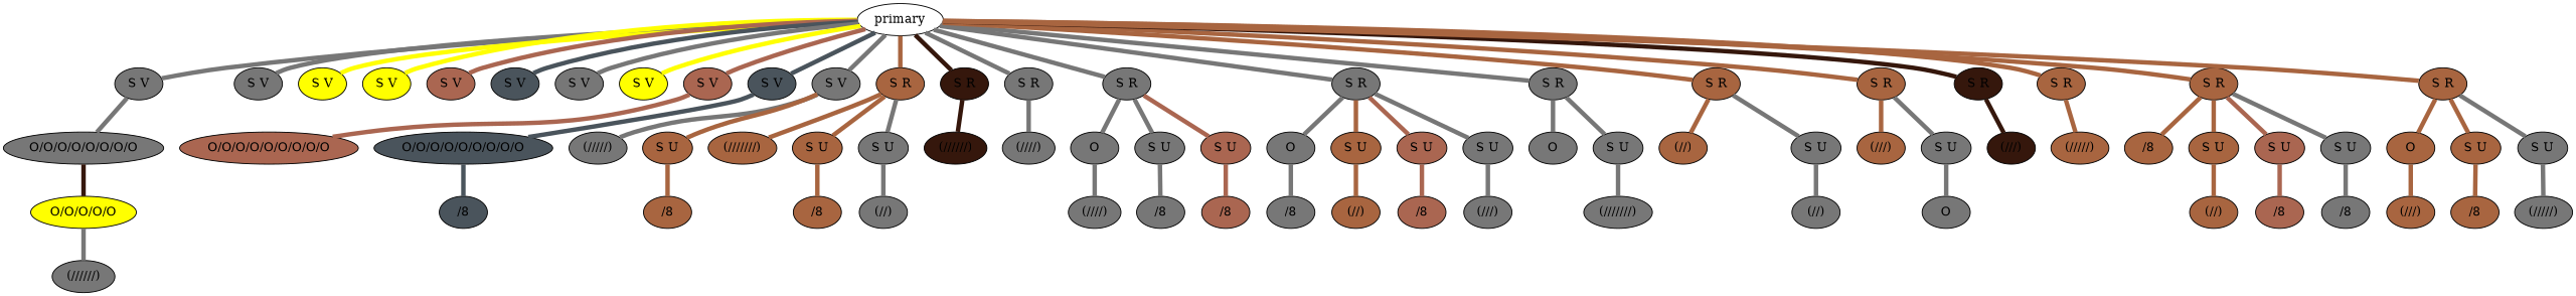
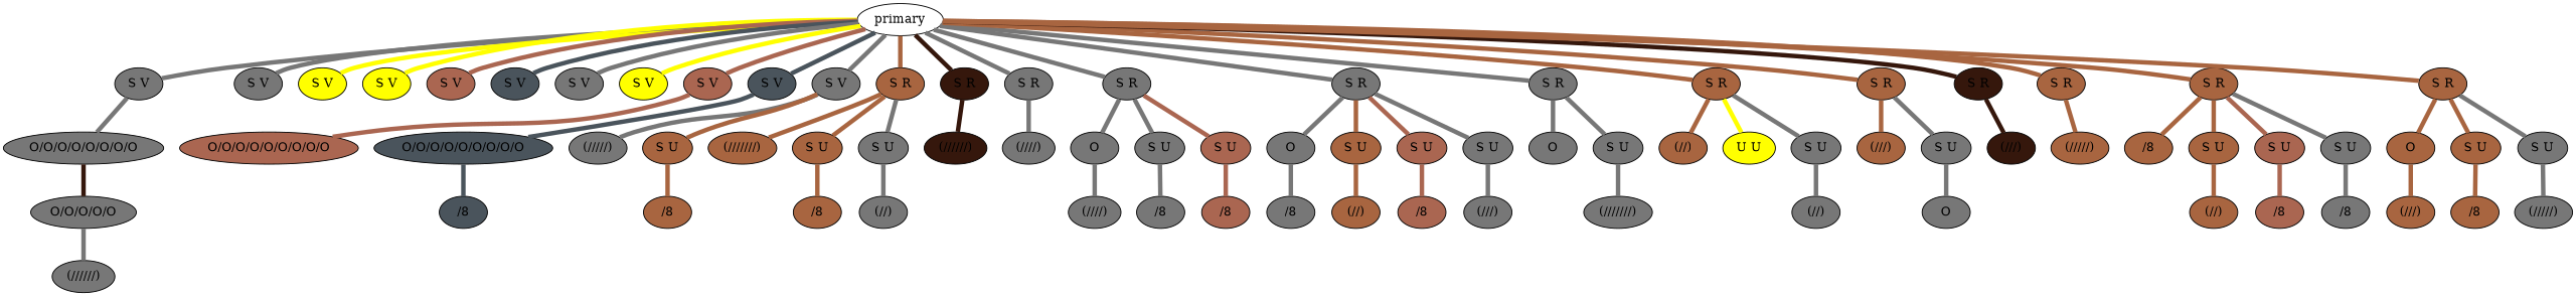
  graph {
    rankdir=TB
    node [fillcolor="#777777" style=filled]
    edge [color="#777777" penwidth=5]
    n1 [label="S V"]
    n2 [label="O/O/O/O/O/O/O/O"]
    primary [fillcolor="" style=""]
    n4 [label="S V"]
    n5 [fillcolor=yellow label="S V"]
    n6 [fillcolor=yellow label="S V"]
    n7 [fillcolor="#AA6651" label="S V"]
    n8 [fillcolor="#4A545C" label="S V"]
    n9 [label="S V"]
    n10 [fillcolor=yellow label="S V"]
    n11 [fillcolor="#AA6651" label="S V"]
    n12 [fillcolor="#4A545C" label="S V"]
    n13 [label="S V"]
    n14 [fillcolor="#A86540" label="S R"]
    n15 [fillcolor="#35170C" label="S R"]
    n16 [label="S R"]
    n17 [label="S R"]
    n18 [label="S R"]
    n19 [label="S R"]
    n20 [fillcolor="#A86540" label="S R"]
    n21 [fillcolor="#A86540" label="S R"]
    n22 [fillcolor="#35170C" label="S R"]
    n23 [fillcolor="#A86540" label="S R"]
    n24 [fillcolor="#A86540" label="S R"]
    n25 [fillcolor="#A86540" label="S R"]
    n26 [fillcolor="#AA6651" label="O/O/O/O/O/O/O/O/O"]
    n27 [fillcolor="#4A545C" label="O/O/O/O/O/O/O/O/O"]
    n28 [label="(/////)"]
    n29 [fillcolor="#A86540" label="S U"]
    n30 [fillcolor="#A86540" label="(///////)"]
    n31 [fillcolor="#A86540" label="S U"]
    n32 [label="S U"]
    n33 [fillcolor="#35170C" label="(//////)"]
    n34 [label="(////)"]
    n35 [label=O]
    n36 [label="S U"]
    n37 [fillcolor="#AA6651" label="S U"]
    n38 [label=O]
    n39 [fillcolor="#A86540" label="S U"]
    n40 [fillcolor="#AA6651" label="S U"]
    n41 [label="S U"]
    n42 [label=O]
    n43 [label="S U"]
    n44 [fillcolor="#A86540" label="(//)"]
+   n45 [fillcolor=yellow label="U U"]
    n46 [label="S U"]
    n47 [fillcolor="#A86540" label="(///)"]
    n48 [label="S U"]
    n49 [fillcolor="#35170C" label="(///)"]
    n50 [fillcolor="#A86540" label="(/////)"]
    n51 [fillcolor="#A86540" label="/8"]
    n52 [fillcolor="#A86540" label="S U"]
    n53 [fillcolor="#AA6651" label="S U"]
    n54 [label="S U"]
    n55 [fillcolor="#A86540" label=O]
    n56 [fillcolor="#A86540" label="S U"]
    n57 [label="S U"]
-   n58 [fillcolor=yellow label="O/O/O/O/O"]
+   n58 [label="O/O/O/O/O"]
    n59 [label="(//////)"]
    n60 [fillcolor="#4A545C" label="/8"]
    n61 [fillcolor="#A86540" label="/8"]
    n62 [fillcolor="#A86540" label="/8"]
    n63 [label="(//)"]
    n64 [label="(////)"]
    n65 [label="/8"]
    n66 [fillcolor="#AA6651" label="/8"]
    n67 [label="/8"]
    n68 [fillcolor="#A86540" label="(//)"]
    n69 [fillcolor="#AA6651" label="/8"]
    n70 [label="(///)"]
    n71 [label="(///////)"]
    n72 [label="(//)"]
    n73 [label=O]
    n74 [fillcolor="#A86540" label="(//)"]
    n75 [fillcolor="#AA6651" label="/8"]
    n76 [label="/8"]
    n77 [fillcolor="#A86540" label="(///)"]
    n78 [fillcolor="#A86540" label="/8"]
    n79 [label="(/////)"]
    n1 -- n2
    n2 -- n58 [color="#35170C"]
    primary -- n1
    primary -- n4
    primary -- n5 [color=yellow]
    primary -- n6 [color=yellow]
    primary -- n7 [color="#AA6651"]
    primary -- n8 [color="#4A545C"]
    primary -- n9
    primary -- n10 [color=yellow]
    primary -- n11 [color="#AA6651"]
    primary -- n12 [color="#4A545C"]
    primary -- n13
    primary -- n14 [color="#A86540"]
    primary -- n15 [color="#35170C"]
    primary -- n16
    primary -- n17
    primary -- n18
    primary -- n19
    primary -- n20 [color="#A86540"]
    primary -- n21 [color="#A86540"]
    primary -- n22 [color="#35170C"]
    primary -- n23 [color="#A86540"]
    primary -- n24 [color="#A86540"]
    primary -- n25 [color="#A86540"]
    n11 -- n26 [color="#AA6651"]
    n12 -- n27 [color="#4A545C"]
    n13 -- n28
    n13 -- n29 [color="#A86540"]
    n14 -- n30 [color="#A86540"]
    n14 -- n31 [color="#A86540"]
    n14 -- n32
    n15 -- n33 [color="#35170C"]
    n16 -- n34
    n17 -- n35
    n17 -- n36
    n17 -- n37 [color="#AA6651"]
    n18 -- n38
    n18 -- n39 [color="#A86540"]
    n18 -- n40 [color="#AA6651"]
    n18 -- n41
    n19 -- n42
    n19 -- n43
    n20 -- n44 [color="#A86540"]
+   n20 -- n45 [color=yellow]
    n20 -- n46
    n21 -- n47 [color="#A86540"]
    n21 -- n48
    n22 -- n49 [color="#35170C"]
    n23 -- n50 [color="#A86540"]
    n24 -- n51 [color="#A86540"]
    n24 -- n52 [color="#A86540"]
    n24 -- n53 [color="#AA6651"]
    n24 -- n54
    n25 -- n55 [color="#A86540"]
    n25 -- n56 [color="#A86540"]
    n25 -- n57
    n27 -- n60 [color="#4A545C"]
    n29 -- n61 [color="#A86540"]
    n31 -- n62 [color="#A86540"]
    n32 -- n63
    n35 -- n64
    n36 -- n65
    n37 -- n66 [color="#AA6651"]
    n38 -- n67
    n39 -- n68 [color="#A86540"]
    n40 -- n69 [color="#AA6651"]
    n41 -- n70
    n43 -- n71
    n46 -- n72
    n48 -- n73
    n52 -- n74 [color="#A86540"]
    n53 -- n75 [color="#AA6651"]
    n54 -- n76
    n55 -- n77 [color="#A86540"]
    n56 -- n78 [color="#A86540"]
    n57 -- n79
    n58 -- n59
  }
